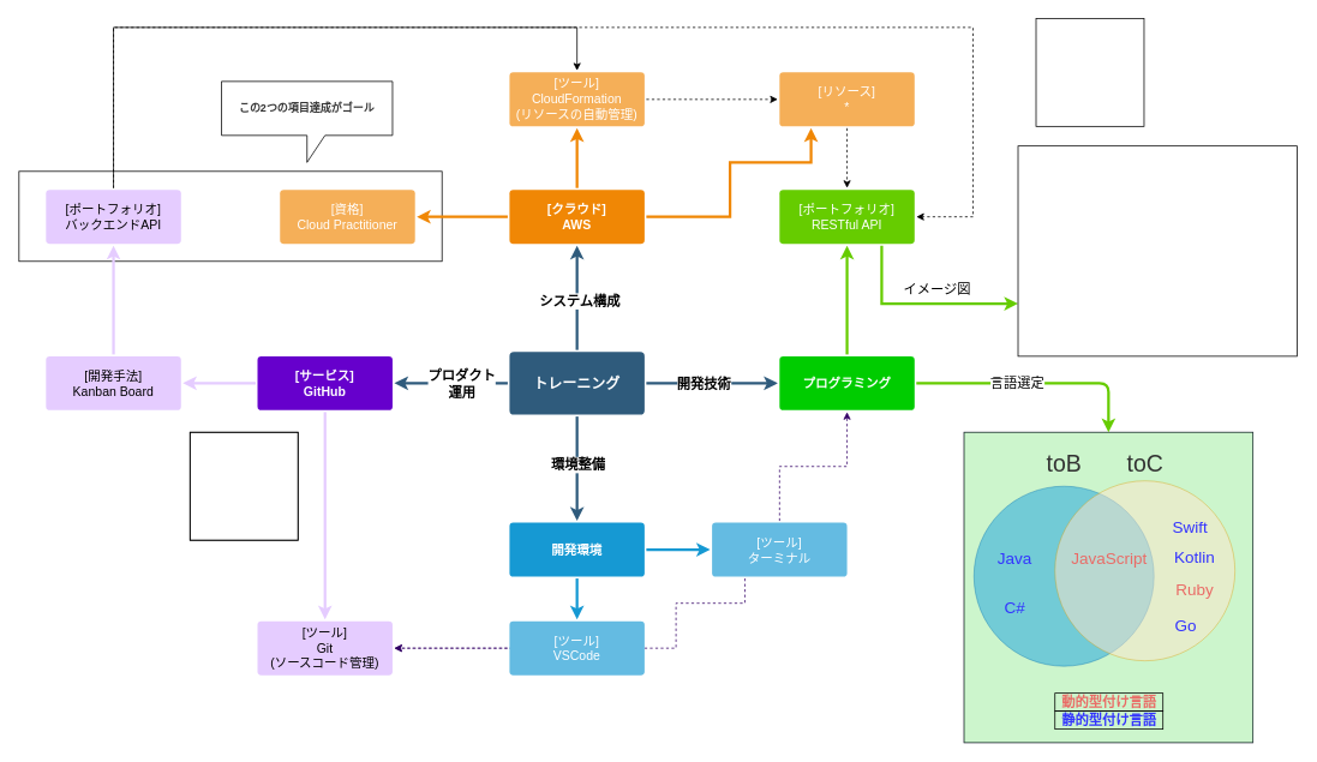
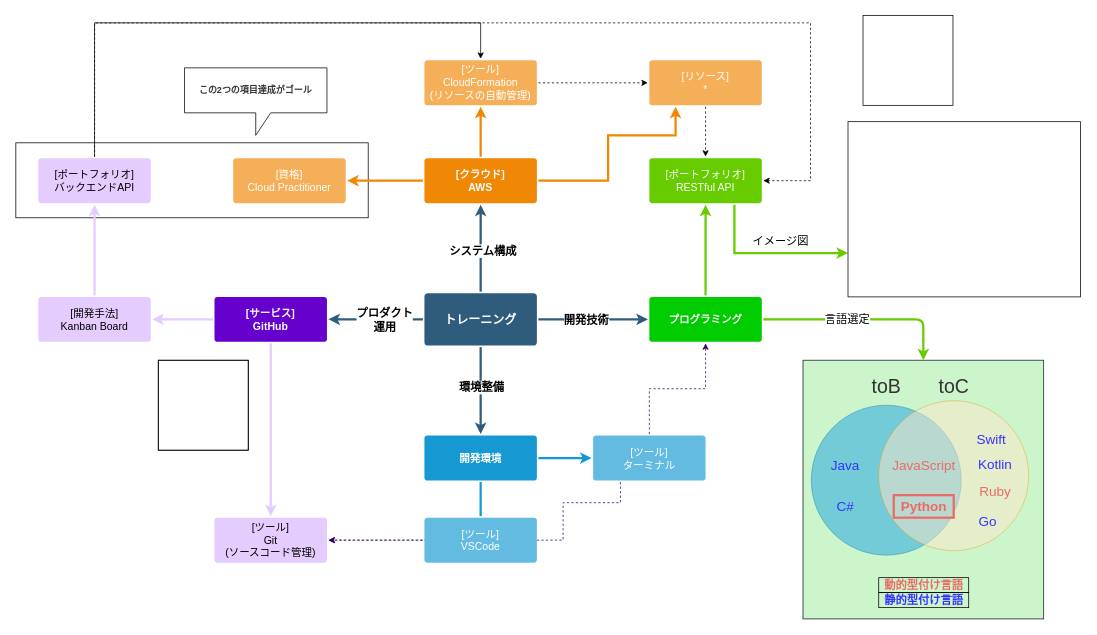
  <mxCell id="0" />
  <mxCell id="1" parent="0" />
  <mxCell id="2" value="" style="rounded=0;whiteSpace=wrap;html=1;strokeColor=#000000;gradientColor=none;fontColor=#333333;fillColor=none;" parent="1" vertex="1"><mxGeometry x="20" y="190" width="470" height="100" as="geometry" /></mxCell>
  <mxCell id="3" value="" style="edgeStyle=none;rounded=0;jumpStyle=none;html=1;shadow=0;labelBackgroundColor=none;startArrow=none;startFill=0;endArrow=classic;endFill=1;jettySize=auto;orthogonalLoop=1;strokeColor=#2F5B7C;strokeWidth=3;fontFamily=Helvetica;fontSize=16;fontColor=#23445D;spacing=5;" parent="1" source="11" target="21" edge="1"><mxGeometry relative="1" as="geometry" /></mxCell>
  <mxCell id="4" value="&lt;b&gt;システム構成&lt;/b&gt;" style="edgeLabel;html=1;align=center;verticalAlign=middle;resizable=0;points=[];fontSize=15;fontColor=#000000;" parent="3" vertex="1" connectable="0"><mxGeometry x="-0.043" y="-2" relative="1" as="geometry"><mxPoint y="1" as="offset" /></mxGeometry></mxCell>
  <mxCell id="5" value="" style="edgeStyle=none;rounded=0;jumpStyle=none;html=1;shadow=0;labelBackgroundColor=none;startArrow=none;startFill=0;endArrow=classic;endFill=1;jettySize=auto;orthogonalLoop=1;strokeColor=#2F5B7C;strokeWidth=3;fontFamily=Helvetica;fontSize=16;fontColor=#23445D;spacing=5;" parent="1" source="11" target="30" edge="1"><mxGeometry relative="1" as="geometry" /></mxCell>
  <mxCell id="6" value="開発技術" style="edgeLabel;html=1;align=center;verticalAlign=middle;resizable=0;points=[];fontSize=15;fontColor=#000000;fontStyle=1" parent="5" vertex="1" connectable="0"><mxGeometry x="-0.315" y="-1" relative="1" as="geometry"><mxPoint x="13" y="-1" as="offset" /></mxGeometry></mxCell>
  <mxCell id="7" value="" style="edgeStyle=none;rounded=0;jumpStyle=none;html=1;shadow=0;labelBackgroundColor=none;startArrow=none;startFill=0;endArrow=classic;endFill=1;jettySize=auto;orthogonalLoop=1;strokeColor=#2F5B7C;strokeWidth=3;fontFamily=Helvetica;fontSize=16;fontColor=#23445D;spacing=5;" parent="1" source="11" target="19" edge="1"><mxGeometry relative="1" as="geometry" /></mxCell>
  <mxCell id="8" value="環境整備" style="edgeLabel;html=1;align=center;verticalAlign=middle;resizable=0;points=[];fontSize=15;fontColor=#000000;fontStyle=1" parent="7" vertex="1" connectable="0"><mxGeometry x="0.026" y="2" relative="1" as="geometry"><mxPoint x="-2" y="-7.5" as="offset" /></mxGeometry></mxCell>
  <mxCell id="9" value="" style="edgeStyle=none;rounded=0;jumpStyle=none;html=1;shadow=0;labelBackgroundColor=none;startArrow=none;startFill=0;endArrow=classic;endFill=1;jettySize=auto;orthogonalLoop=1;strokeColor=#2F5B7C;strokeWidth=3;fontFamily=Helvetica;fontSize=16;fontColor=#23445D;spacing=5;" parent="1" source="11" target="14" edge="1"><mxGeometry relative="1" as="geometry" /></mxCell>
  <mxCell id="10" value="プロダクト&lt;br&gt;運用" style="edgeLabel;html=1;align=center;verticalAlign=middle;resizable=0;points=[];fontSize=15;fontColor=#000000;fontStyle=1" parent="9" vertex="1" connectable="0"><mxGeometry x="-0.175" relative="1" as="geometry"><mxPoint as="offset" /></mxGeometry></mxCell>
  <mxCell id="11" value="トレーニング" style="rounded=1;whiteSpace=wrap;html=1;shadow=0;labelBackgroundColor=none;strokeColor=none;strokeWidth=3;fillColor=#2F5B7C;fontFamily=Helvetica;fontSize=16;fontColor=#FFFFFF;align=center;fontStyle=1;spacing=5;arcSize=7;perimeterSpacing=2;" parent="1" vertex="1"><mxGeometry x="565" y="390.5" width="150" height="70" as="geometry" /></mxCell>
  <mxCell id="12" value="" style="edgeStyle=none;rounded=1;jumpStyle=none;html=1;shadow=0;labelBackgroundColor=none;startArrow=none;startFill=0;jettySize=auto;orthogonalLoop=1;strokeWidth=3;fontFamily=Helvetica;fontSize=14;fontColor=#FFFFFF;spacing=5;fontStyle=1;fillColor=#b0e3e6;strokeColor=#E5CCFF;" parent="1" source="14" target="16" edge="1"><mxGeometry relative="1" as="geometry" /></mxCell>
  <mxCell id="13" value="" style="edgeStyle=none;rounded=1;jumpStyle=none;html=1;shadow=0;labelBackgroundColor=none;startArrow=none;startFill=0;jettySize=auto;orthogonalLoop=1;strokeWidth=3;fontFamily=Helvetica;fontSize=14;fontColor=#FFFFFF;spacing=5;fontStyle=1;fillColor=#b0e3e6;strokeColor=#E5CCFF;exitX=0;exitY=0.5;exitDx=0;exitDy=0;" parent="1" source="14" target="15" edge="1"><mxGeometry relative="1" as="geometry" /></mxCell>
  <mxCell id="14" value="[サービス]&lt;br&gt;GitHub" style="rounded=1;whiteSpace=wrap;html=1;shadow=0;labelBackgroundColor=none;strokeColor=none;strokeWidth=3;fontFamily=Helvetica;fontSize=14;fontColor=#FFFFFF;align=center;spacing=5;fontStyle=1;arcSize=7;perimeterSpacing=2;fillColor=#6600CC;" parent="1" vertex="1"><mxGeometry x="285" y="395.5" width="150" height="60" as="geometry" /></mxCell>
  <mxCell id="15" value="[開発手法]&lt;br&gt;Kanban Board" style="rounded=1;whiteSpace=wrap;html=1;shadow=0;labelBackgroundColor=none;strokeColor=none;strokeWidth=3;fontFamily=Helvetica;fontSize=14;fontColor=#000000;align=center;spacing=5;fontStyle=0;arcSize=7;perimeterSpacing=2;fillColor=#E5CCFF;" parent="1" vertex="1"><mxGeometry x="50" y="395.5" width="150" height="60" as="geometry" /></mxCell>
  <mxCell id="16" value="[ツール]&lt;br&gt;Git&lt;br&gt;(ソースコード管理)" style="rounded=1;whiteSpace=wrap;html=1;shadow=0;labelBackgroundColor=none;strokeColor=none;strokeWidth=3;fontFamily=Helvetica;fontSize=14;fontColor=#000000;align=center;spacing=5;fontStyle=0;arcSize=7;perimeterSpacing=2;fillColor=#E5CCFF;" parent="1" vertex="1"><mxGeometry x="285" y="690" width="150" height="60" as="geometry" /></mxCell>
- <mxCell id="17" value="" style="edgeStyle=none;rounded=0;jumpStyle=none;html=1;shadow=0;labelBackgroundColor=none;startArrow=none;startFill=0;endArrow=classic;endFill=1;jettySize=auto;orthogonalLoop=1;strokeColor=#1699D3;strokeWidth=3;fontFamily=Helvetica;fontSize=14;fontColor=#FFFFFF;spacing=5;" parent="1" source="19" target="34" edge="1"><mxGeometry relative="1" as="geometry" /></mxCell>
+ <mxCell id="17" value="" style="edgeStyle=none;rounded=0;jumpStyle=none;html=1;shadow=0;labelBackgroundColor=none;startArrow=none;startFill=0;endArrow=none;endFill=1;jettySize=auto;orthogonalLoop=1;strokeColor=#1699D3;strokeWidth=3;fontFamily=Helvetica;fontSize=14;fontColor=#FFFFFF;spacing=5;" parent="1" source="19" target="34" edge="1"><mxGeometry relative="1" as="geometry" /></mxCell>
  <mxCell id="18" value="" style="edgeStyle=none;rounded=0;jumpStyle=none;html=1;shadow=0;labelBackgroundColor=none;startArrow=none;startFill=0;endArrow=classic;endFill=1;jettySize=auto;orthogonalLoop=1;strokeColor=#1699D3;strokeWidth=3;fontFamily=Helvetica;fontSize=14;fontColor=#FFFFFF;spacing=5;" parent="1" source="19" target="33" edge="1"><mxGeometry relative="1" as="geometry" /></mxCell>
  <mxCell id="19" value="開発環境" style="rounded=1;whiteSpace=wrap;html=1;shadow=0;labelBackgroundColor=none;strokeColor=none;strokeWidth=3;fillColor=#1699d3;fontFamily=Helvetica;fontSize=14;fontColor=#FFFFFF;align=center;spacing=5;fontStyle=1;arcSize=7;perimeterSpacing=2;" parent="1" vertex="1"><mxGeometry x="565" y="580.5" width="150" height="60" as="geometry" /></mxCell>
  <mxCell id="20" style="edgeStyle=orthogonalEdgeStyle;rounded=0;orthogonalLoop=1;jettySize=auto;html=1;exitX=0;exitY=0.5;exitDx=0;exitDy=0;entryX=1;entryY=0.5;entryDx=0;entryDy=0;dashed=1;strokeColor=#330066;fontColor=#333333;" parent="1" source="34" target="16" edge="1"><mxGeometry relative="1" as="geometry" /></mxCell>
  <mxCell id="21" value="[クラウド]&lt;br&gt;AWS" style="rounded=1;whiteSpace=wrap;html=1;shadow=0;labelBackgroundColor=none;strokeColor=none;strokeWidth=3;fillColor=#F08705;fontFamily=Helvetica;fontSize=14;fontColor=#FFFFFF;align=center;spacing=5;fontStyle=1;arcSize=7;perimeterSpacing=2;" parent="1" vertex="1"><mxGeometry x="565" y="210.5" width="150" height="60" as="geometry" /></mxCell>
  <mxCell id="22" style="edgeStyle=orthogonalEdgeStyle;rounded=0;orthogonalLoop=1;jettySize=auto;html=1;dashed=1;fontColor=#333333;" parent="1" source="23" target="26" edge="1"><mxGeometry relative="1" as="geometry" /></mxCell>
  <mxCell id="23" value="[ツール]&lt;br&gt;CloudFormation&lt;br&gt;(リソースの自動管理)" style="rounded=1;whiteSpace=wrap;html=1;shadow=0;labelBackgroundColor=none;strokeColor=none;strokeWidth=3;fillColor=#f5af58;fontFamily=Helvetica;fontSize=14;fontColor=#FFFFFF;align=center;spacing=5;arcSize=7;perimeterSpacing=2;" parent="1" vertex="1"><mxGeometry x="565" y="80" width="150" height="60" as="geometry" /></mxCell>
  <mxCell id="24" value="" style="edgeStyle=none;rounded=0;jumpStyle=none;html=1;shadow=0;labelBackgroundColor=none;startArrow=none;startFill=0;endArrow=classic;endFill=1;jettySize=auto;orthogonalLoop=1;strokeColor=#F08705;strokeWidth=3;fontFamily=Helvetica;fontSize=14;fontColor=#FFFFFF;spacing=5;" parent="1" source="21" target="23" edge="1"><mxGeometry relative="1" as="geometry" /></mxCell>
  <mxCell id="25" style="edgeStyle=orthogonalEdgeStyle;rounded=0;orthogonalLoop=1;jettySize=auto;html=1;entryX=0.5;entryY=0;entryDx=0;entryDy=0;dashed=1;fontColor=#333333;" parent="1" source="26" target="37" edge="1"><mxGeometry relative="1" as="geometry" /></mxCell>
  <mxCell id="26" value="[リソース]&lt;br&gt;*" style="rounded=1;whiteSpace=wrap;html=1;shadow=0;labelBackgroundColor=none;strokeColor=none;strokeWidth=3;fillColor=#f5af58;fontFamily=Helvetica;fontSize=14;fontColor=#FFFFFF;align=center;spacing=5;arcSize=7;perimeterSpacing=2;" parent="1" vertex="1"><mxGeometry x="865" y="80" width="150" height="60" as="geometry" /></mxCell>
  <mxCell id="27" value="" style="edgeStyle=orthogonalEdgeStyle;rounded=0;jumpStyle=none;html=1;shadow=0;labelBackgroundColor=none;startArrow=none;startFill=0;endArrow=classic;endFill=1;jettySize=auto;orthogonalLoop=1;strokeColor=#F08705;strokeWidth=3;fontFamily=Helvetica;fontSize=14;fontColor=#FFFFFF;spacing=5;" parent="1" source="21" target="26" edge="1"><mxGeometry relative="1" as="geometry"><Array as="points"><mxPoint x="810" y="241" /><mxPoint x="810" y="180" /><mxPoint x="900" y="180" /></Array></mxGeometry></mxCell>
  <mxCell id="28" value="[資格]&lt;br&gt;Cloud Practitioner" style="rounded=1;whiteSpace=wrap;html=1;shadow=0;labelBackgroundColor=none;strokeColor=none;strokeWidth=3;fillColor=#f5af58;fontFamily=Helvetica;fontSize=14;fontColor=#FFFFFF;align=center;spacing=5;arcSize=7;perimeterSpacing=2;" parent="1" vertex="1"><mxGeometry x="310" y="210.5" width="150" height="60" as="geometry" /></mxCell>
  <mxCell id="29" value="" style="edgeStyle=none;rounded=0;jumpStyle=none;html=1;shadow=0;labelBackgroundColor=none;startArrow=none;startFill=0;endArrow=classic;endFill=1;jettySize=auto;orthogonalLoop=1;strokeColor=#F08705;strokeWidth=3;fontFamily=Helvetica;fontSize=14;fontColor=#FFFFFF;spacing=5;" parent="1" source="21" target="28" edge="1"><mxGeometry relative="1" as="geometry" /></mxCell>
  <mxCell id="30" value="プログラミング" style="rounded=1;whiteSpace=wrap;html=1;shadow=0;labelBackgroundColor=none;strokeWidth=3;fontFamily=Helvetica;fontSize=14;fontColor=#FFFFFF;align=center;spacing=5;fontStyle=1;arcSize=7;perimeterSpacing=2;gradientDirection=south;strokeColor=none;fillColor=#00CC00;" parent="1" vertex="1"><mxGeometry x="865" y="395.5" width="150" height="60" as="geometry" /></mxCell>
  <mxCell id="31" style="edgeStyle=orthogonalEdgeStyle;rounded=0;orthogonalLoop=1;jettySize=auto;html=1;dashed=1;strokeColor=#330066;fontColor=#333333;entryX=0.5;entryY=1;entryDx=0;entryDy=0;" parent="1" source="33" target="30" edge="1"><mxGeometry relative="1" as="geometry"><mxPoint x="1013" y="610.5" as="targetPoint" /></mxGeometry></mxCell>
  <mxCell id="32" style="edgeStyle=orthogonalEdgeStyle;rounded=0;orthogonalLoop=1;jettySize=auto;html=1;exitX=0.25;exitY=1;exitDx=0;exitDy=0;entryX=1;entryY=0.5;entryDx=0;entryDy=0;dashed=1;strokeColor=#330066;fontColor=#333333;" parent="1" source="33" target="16" edge="1"><mxGeometry relative="1" as="geometry"><Array as="points"><mxPoint x="827" y="670" /><mxPoint x="750" y="670" /><mxPoint x="750" y="720" /></Array></mxGeometry></mxCell>
  <mxCell id="33" value="[ツール]&lt;br&gt;ターミナル" style="rounded=1;whiteSpace=wrap;html=1;shadow=0;labelBackgroundColor=none;strokeColor=none;strokeWidth=3;fillColor=#64bbe2;fontFamily=Helvetica;fontSize=14;fontColor=#FFFFFF;align=center;spacing=5;arcSize=7;perimeterSpacing=2;" parent="1" vertex="1"><mxGeometry x="790" y="580.5" width="150" height="60" as="geometry" /></mxCell>
  <mxCell id="34" value="&lt;span style=&quot;font-weight: normal&quot;&gt;&lt;span&gt;[ツール]&lt;/span&gt;&lt;br&gt;&lt;span&gt;VSCode&lt;/span&gt;&lt;/span&gt;" style="rounded=1;whiteSpace=wrap;html=1;shadow=0;labelBackgroundColor=none;strokeColor=none;strokeWidth=3;fillColor=#64bbe2;fontFamily=Helvetica;fontSize=14;fontColor=#FFFFFF;align=center;spacing=5;arcSize=7;perimeterSpacing=2;fontStyle=1" parent="1" vertex="1"><mxGeometry x="565" y="690" width="150" height="60" as="geometry" /></mxCell>
  <mxCell id="35" style="edgeStyle=orthogonalEdgeStyle;rounded=0;orthogonalLoop=1;jettySize=auto;html=1;exitX=0.75;exitY=1;exitDx=0;exitDy=0;entryX=0;entryY=0.75;entryDx=0;entryDy=0;fontSize=15;fontColor=#000000;strokeWidth=3;strokeColor=#66CC00;" parent="1" source="37" target="62" edge="1"><mxGeometry relative="1" as="geometry"><Array as="points"><mxPoint x="979" y="337" /></Array></mxGeometry></mxCell>
  <mxCell id="36" value="イメージ図" style="edgeLabel;html=1;align=center;verticalAlign=middle;resizable=0;points=[];fontSize=15;fontColor=#000000;" parent="35" vertex="1" connectable="0"><mxGeometry x="0.019" y="9" relative="1" as="geometry"><mxPoint x="16.1" y="-8.09" as="offset" /></mxGeometry></mxCell>
  <mxCell id="37" value="[ポートフォリオ]&lt;br&gt;RESTful API" style="rounded=1;whiteSpace=wrap;html=1;shadow=0;labelBackgroundColor=none;strokeColor=none;strokeWidth=3;fontFamily=Helvetica;fontSize=14;fontColor=#FFFFFF;align=center;spacing=5;fontStyle=0;arcSize=7;perimeterSpacing=2;fillColor=#66CC00;" parent="1" vertex="1"><mxGeometry x="865" y="210.5" width="150" height="60" as="geometry" /></mxCell>
  <mxCell id="38" value="" style="edgeStyle=none;rounded=1;jumpStyle=none;html=1;shadow=0;labelBackgroundColor=none;startArrow=none;startFill=0;jettySize=auto;orthogonalLoop=1;strokeWidth=3;fontFamily=Helvetica;fontSize=14;fontColor=#FFFFFF;spacing=5;fontStyle=1;fillColor=#b0e3e6;exitX=0.5;exitY=0;exitDx=0;exitDy=0;strokeColor=#66CC00;" parent="1" source="30" target="37" edge="1"><mxGeometry relative="1" as="geometry"><mxPoint x="1015" y="264" as="sourcePoint" /></mxGeometry></mxCell>
  <mxCell id="39" style="edgeStyle=orthogonalEdgeStyle;rounded=0;orthogonalLoop=1;jettySize=auto;html=1;entryX=0.5;entryY=0;entryDx=0;entryDy=0;dashed=0;fontColor=#333333;" parent="1" source="41" target="23" edge="1"><mxGeometry relative="1" as="geometry"><Array as="points"><mxPoint x="125" y="30" /><mxPoint x="640" y="30" /></Array></mxGeometry></mxCell>
  <mxCell id="40" style="edgeStyle=orthogonalEdgeStyle;rounded=0;orthogonalLoop=1;jettySize=auto;html=1;entryX=1;entryY=0.5;entryDx=0;entryDy=0;dashed=1;fontColor=#333333;" parent="1" source="41" target="37" edge="1"><mxGeometry relative="1" as="geometry"><Array as="points"><mxPoint x="125" y="30" /><mxPoint x="1080" y="30" /><mxPoint x="1080" y="241" /></Array></mxGeometry></mxCell>
  <mxCell id="41" value="[ポートフォリオ]&lt;br&gt;バックエンドAPI" style="rounded=1;whiteSpace=wrap;html=1;shadow=0;labelBackgroundColor=none;strokeColor=none;strokeWidth=3;fontFamily=Helvetica;fontSize=14;fontColor=#000000;align=center;spacing=5;fontStyle=0;arcSize=7;perimeterSpacing=2;fillColor=#E5CCFF;" parent="1" vertex="1"><mxGeometry x="50" y="210.5" width="150" height="60" as="geometry" /></mxCell>
  <mxCell id="42" value="" style="edgeStyle=none;rounded=1;jumpStyle=none;html=1;shadow=0;labelBackgroundColor=none;startArrow=none;startFill=0;jettySize=auto;orthogonalLoop=1;strokeWidth=3;fontFamily=Helvetica;fontSize=14;fontColor=#FFFFFF;spacing=5;fontStyle=1;fillColor=#b0e3e6;strokeColor=#E5CCFF;exitX=0.5;exitY=0;exitDx=0;exitDy=0;entryX=0.5;entryY=1;entryDx=0;entryDy=0;" parent="1" source="15" target="41" edge="1"><mxGeometry relative="1" as="geometry"><mxPoint x="231" y="370" as="sourcePoint" /><mxPoint x="150" y="370" as="targetPoint" /></mxGeometry></mxCell>
  <mxCell id="43" value="この2つの項目達成がゴール" style="shape=callout;whiteSpace=wrap;html=1;perimeter=calloutPerimeter;strokeColor=#000000;fontColor=#333333;fillColor=#FFFFFF;fontStyle=1" parent="1" vertex="1"><mxGeometry x="245" y="90" width="190" height="90" as="geometry" /></mxCell>
  <mxCell id="44" value="" style="group;strokeColor=#000000;" parent="1" vertex="1" connectable="0"><mxGeometry x="1070" y="480" width="321" height="345" as="geometry" /></mxCell>
  <mxCell id="45" value="" style="rounded=0;whiteSpace=wrap;html=1;labelBackgroundColor=none;strokeColor=#9999FF;fillColor=#00CC00;gradientColor=none;fontSize=15;fontColor=#000000;opacity=20;" parent="44" vertex="1"><mxGeometry width="321" height="345" as="geometry" /></mxCell>
  <mxCell id="46" value="" style="ellipse;whiteSpace=wrap;html=1;fillColor=#1ba1e2;opacity=50;strokeColor=#006EAF;fontColor=#ffffff;" parent="44" vertex="1"><mxGeometry x="11" y="60" width="200" height="200" as="geometry" /></mxCell>
  <mxCell id="47" value="" style="ellipse;whiteSpace=wrap;html=1;fillColor=#ffe6cc;opacity=50;strokeColor=#d79b00;" parent="44" vertex="1"><mxGeometry x="101" y="54" width="200" height="200" as="geometry" /></mxCell>
  <mxCell id="48" value="Java" style="text;html=1;align=center;verticalAlign=middle;resizable=0;points=[];autosize=1;fontSize=18;fontColor=#3333FF;labelBackgroundColor=none;" parent="44" vertex="1"><mxGeometry x="31" y="125.5" width="50" height="30" as="geometry" /></mxCell>
  <mxCell id="49" value="C#" style="text;html=1;align=center;verticalAlign=middle;resizable=0;points=[];autosize=1;fontSize=18;fontColor=#3333FF;" parent="44" vertex="1"><mxGeometry x="36" y="180" width="40" height="30" as="geometry" /></mxCell>
  <mxCell id="50" value="JavaScript" style="text;html=1;align=center;verticalAlign=middle;resizable=0;points=[];autosize=1;fontSize=18;fontColor=#EA6B66;" parent="44" vertex="1"><mxGeometry x="111" y="125.5" width="100" height="30" as="geometry" /></mxCell>
+ <mxCell id="51" value="&lt;b&gt;Python&lt;/b&gt;" style="text;html=1;align=center;verticalAlign=middle;resizable=0;points=[];autosize=1;fontSize=18;fontColor=#EA6B66;strokeColor=#EA6B66;strokeWidth=3;" parent="44" vertex="1"><mxGeometry x="121" y="180" width="80" height="30" as="geometry" /></mxCell>
  <mxCell id="52" value="toB" style="text;html=1;align=center;verticalAlign=middle;resizable=0;points=[];autosize=1;fontSize=26;fontColor=#333333;" parent="44" vertex="1"><mxGeometry x="86" y="15" width="50" height="40" as="geometry" /></mxCell>
  <mxCell id="53" value="toC" style="text;html=1;align=center;verticalAlign=middle;resizable=0;points=[];autosize=1;fontSize=26;fontColor=#333333;" parent="44" vertex="1"><mxGeometry x="171" y="15" width="60" height="40" as="geometry" /></mxCell>
  <mxCell id="54" value="Ruby" style="text;html=1;align=center;verticalAlign=middle;resizable=0;points=[];autosize=1;fontSize=18;fontColor=#EA6B66;" parent="44" vertex="1"><mxGeometry x="226" y="160.5" width="60" height="30" as="geometry" /></mxCell>
  <mxCell id="55" value="Swift" style="text;html=1;align=center;verticalAlign=middle;resizable=0;points=[];autosize=1;fontSize=18;fontColor=#3333FF;" parent="44" vertex="1"><mxGeometry x="226" y="90.5" width="50" height="30" as="geometry" /></mxCell>
  <mxCell id="56" value="Kotlin" style="text;html=1;align=center;verticalAlign=middle;resizable=0;points=[];autosize=1;fontSize=18;fontColor=#3333FF;" parent="44" vertex="1"><mxGeometry x="226" y="124" width="60" height="30" as="geometry" /></mxCell>
  <mxCell id="57" value="Go" style="text;html=1;align=center;verticalAlign=middle;resizable=0;points=[];autosize=1;fontSize=18;fontColor=#3333FF;" parent="44" vertex="1"><mxGeometry x="226" y="200" width="40" height="30" as="geometry" /></mxCell>
  <mxCell id="58" value="動的型付け言語" style="text;html=1;align=center;verticalAlign=middle;resizable=0;points=[];autosize=1;fontSize=15;fontColor=#EA6B66;strokeColor=#000000;fontStyle=1" parent="44" vertex="1"><mxGeometry x="101" y="290" width="120" height="20" as="geometry" /></mxCell>
  <mxCell id="59" value="&lt;font color=&quot;#3333ff&quot; style=&quot;font-size: 15px;&quot;&gt;静的型付け言語&lt;/font&gt;" style="text;html=1;align=center;verticalAlign=middle;resizable=0;points=[];autosize=1;fontSize=15;fontColor=#EA6B66;strokeColor=#000000;fontStyle=1" parent="44" vertex="1"><mxGeometry x="101" y="310" width="120" height="20" as="geometry" /></mxCell>
  <mxCell id="60" value="" style="edgeStyle=orthogonalEdgeStyle;rounded=1;jumpStyle=none;html=1;shadow=0;labelBackgroundColor=none;startArrow=none;startFill=0;jettySize=auto;orthogonalLoop=1;strokeWidth=3;fontFamily=Helvetica;fontSize=14;fontColor=#FFFFFF;spacing=5;fontStyle=1;fillColor=#b0e3e6;exitX=1;exitY=0.5;exitDx=0;exitDy=0;strokeColor=#66CC00;entryX=0.5;entryY=0;entryDx=0;entryDy=0;" parent="1" source="30" target="45" edge="1"><mxGeometry relative="1" as="geometry"><mxPoint x="1160" y="441" as="sourcePoint" /><mxPoint x="1160" y="320" as="targetPoint" /></mxGeometry></mxCell>
  <mxCell id="61" value="言語選定" style="edgeLabel;html=1;align=center;verticalAlign=middle;resizable=0;points=[];fontSize=15;fontColor=#000000;" parent="60" vertex="1" connectable="0"><mxGeometry x="-0.172" y="2" relative="1" as="geometry"><mxPoint y="1" as="offset" /></mxGeometry></mxCell>
  <mxCell id="62" value="" style="shape=image;verticalLabelPosition=bottom;labelBackgroundColor=#ffffff;verticalAlign=top;aspect=fixed;imageAspect=0;image=https://ichi.pro/assets/images/max/724/1*ZM82raTAQrw1KUkHiwErqw.png;imageBorder=#000000;" parent="1" vertex="1"><mxGeometry x="1130" y="161.81" width="310" height="233.69" as="geometry" /></mxCell>
  <mxCell id="63" value="" style="shape=image;verticalLabelPosition=bottom;labelBackgroundColor=#ffffff;verticalAlign=top;aspect=fixed;imageAspect=0;image=https://images-na.ssl-images-amazon.com/images/I/51EuLXpy87L._SX352_BO1,204,203,200_.jpg;" parent="1" vertex="1"><mxGeometry x="270" y="205.97" width="49" height="69.07" as="geometry" /></mxCell>
  <mxCell id="64" value="" style="shape=image;verticalLabelPosition=bottom;labelBackgroundColor=#ffffff;verticalAlign=top;aspect=fixed;imageAspect=0;image=https://techblog.recochoku.jp/wp-content/uploads/2018/04/aws_logo.png;imageBorder=#000000;" parent="1" vertex="1"><mxGeometry x="1150" y="20" width="120" height="120" as="geometry" /></mxCell>
  <mxCell id="65" value="" style="shape=image;verticalLabelPosition=bottom;labelBackgroundColor=#ffffff;verticalAlign=top;aspect=fixed;imageAspect=0;image=https://cdn.icon-icons.com/icons2/936/PNG/512/github-logo_icon-icons.com_73546.png;imageBackground=#ffffff;imageBorder=#000000;" parent="1" vertex="1"><mxGeometry x="210" y="480" width="120" height="120" as="geometry" /></mxCell>
  <mxCell id="66" style="edgeStyle=orthogonalEdgeStyle;rounded=0;orthogonalLoop=1;jettySize=auto;html=1;exitX=0.5;exitY=1;exitDx=0;exitDy=0;fontColor=#000000;strokeColor=#E5CCFF;" edge="1" parent="1" source="64" target="64"><mxGeometry relative="1" as="geometry" /></mxCell>
